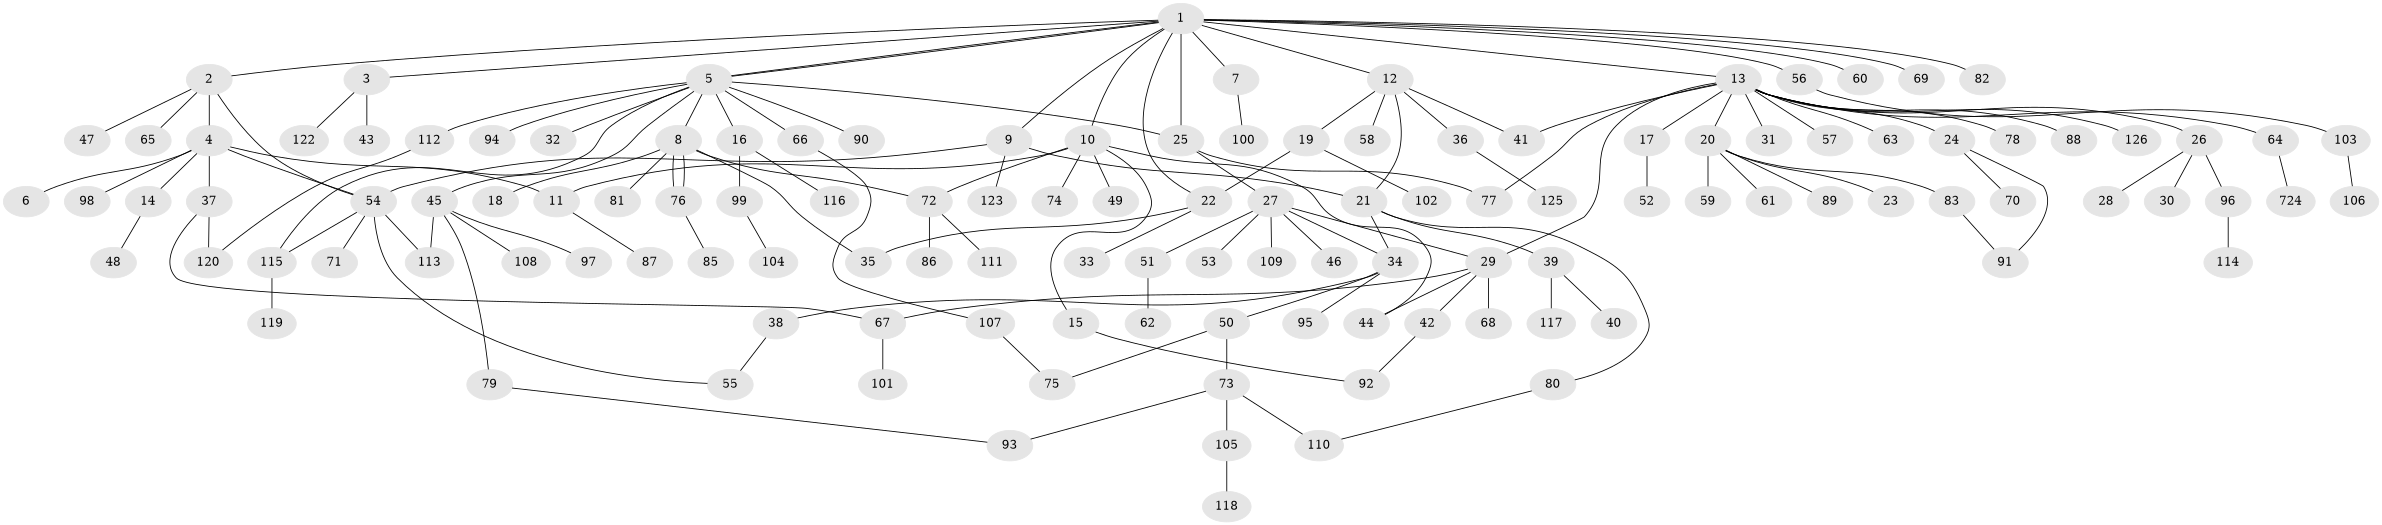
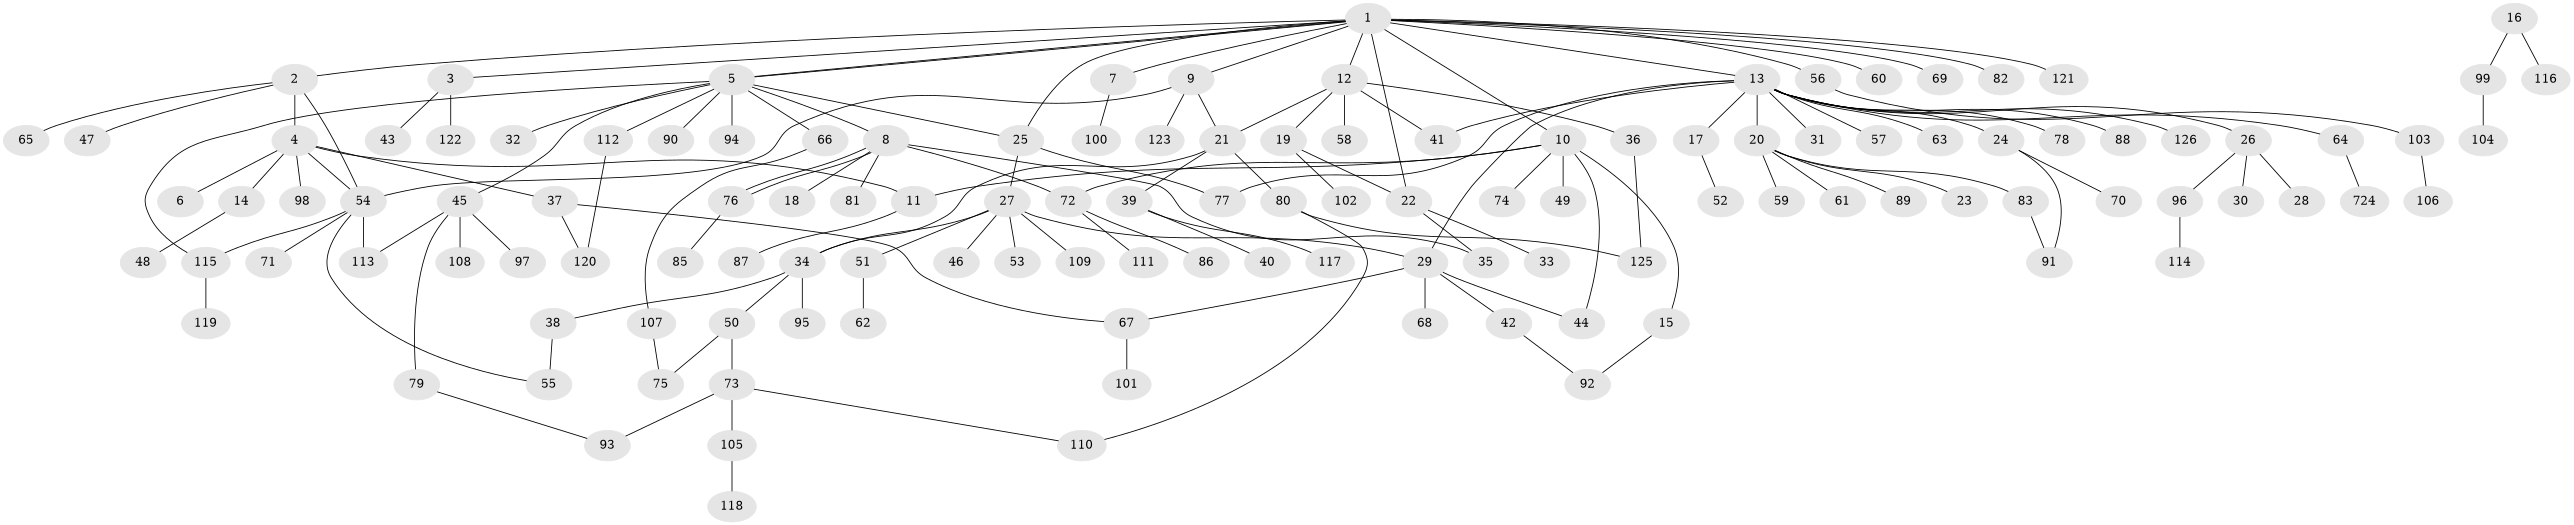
  graph {
    node [color=gray90 style=filled]
    1
    2
    3
    5
    7
    9
    10
    12
    13
    22
    25
    56
    60
    69
    82
+   121
    4
    47
    54
    65
    43
    122
    8
    16
    32
    45
    66
    90
    94
    112
    115
    100
    21
    123
    11
    72
    15
    44
    74
    49
    19
    36
    41
    58
    17
    20
    24
    26
    29
    31
    57
    63
    64
    77
    78
    88
    126
    35
    33
    27
    103
    6
    14
    37
    98
    55
    113
    71
    87
    48
    67
    120
    18
    76
    81
    99
    116
    79
    97
    108
    107
    119
    86
    111
    85
    34
    39
    80
    92
    102
    125
    52
    23
    59
    61
    83
    89
    70
    91
    28
    30
    96
    42
    68
    n105 [label=724]
    104
    38
    50
    95
    40
    117
    110
    46
    51
    53
    109
    114
    62
    101
    75
    73
    93
    105
    106
    118
    1 -- 2
    1 -- 3
    1 -- 5
    1 -- 5
    1 -- 7
    1 -- 9
    1 -- 10
    1 -- 12
    1 -- 13
    1 -- 22
    1 -- 25
    1 -- 56
    1 -- 60
    1 -- 69
    1 -- 82
+   1 -- 121
    2 -- 4
    2 -- 47
    2 -- 54
    2 -- 65
    3 -- 43
    3 -- 122
    5 -- 25
    5 -- 8
-   5 -- 16
    5 -- 32
    5 -- 45
    5 -- 66
    5 -- 90
    5 -- 94
    5 -- 112
    5 -- 115
    7 -- 100
    9 -- 54
    9 -- 21
    9 -- 123
    10 -- 11
    10 -- 72
    10 -- 15
    10 -- 44
    10 -- 74
    10 -- 49
    12 -- 21
    12 -- 19
    12 -- 36
    12 -- 41
    12 -- 58
    13 -- 41
    13 -- 17
    13 -- 20
    13 -- 24
    13 -- 26
    13 -- 29
    13 -- 31
    13 -- 57
    13 -- 63
    13 -- 64
    13 -- 77
    13 -- 78
    13 -- 88
    13 -- 126
    22 -- 35
    22 -- 33
    25 -- 77
    25 -- 27
    56 -- 103
    4 -- 54
    4 -- 11
    4 -- 6
    4 -- 14
    4 -- 37
    4 -- 98
    54 -- 115
    54 -- 55
    54 -- 113
    54 -- 71
    8 -- 72
    8 -- 35
    8 -- 18
    8 -- 76
    8 -- 76
    8 -- 81
    16 -- 99
    16 -- 116
    45 -- 113
    45 -- 79
    45 -- 97
    45 -- 108
    66 -- 107
    112 -- 120
    115 -- 119
    21 -- 34
    21 -- 39
    21 -- 80
    11 -- 87
    72 -- 86
    72 -- 111
    15 -- 92
    19 -- 22
    19 -- 102
    36 -- 125
    17 -- 52
    20 -- 23
    20 -- 59
    20 -- 61
    20 -- 83
    20 -- 89
    24 -- 70
    24 -- 91
    26 -- 28
    26 -- 30
    26 -- 96
    29 -- 44
    29 -- 67
    29 -- 42
    29 -- 68
    64 -- n105
    27 -- 29
    27 -- 34
    27 -- 46
    27 -- 51
    27 -- 53
    27 -- 109
    103 -- 106
    14 -- 48
    37 -- 67
    37 -- 120
    67 -- 101
    76 -- 85
    99 -- 104
    79 -- 93
    107 -- 75
    34 -- 38
    34 -- 50
    34 -- 95
    39 -- 40
    39 -- 117
+   80 -- 125
    80 -- 110
    83 -- 91
    96 -- 114
    42 -- 92
    38 -- 55
    50 -- 75
    50 -- 73
    51 -- 62
    73 -- 110
    73 -- 93
    73 -- 105
    105 -- 118
  }
